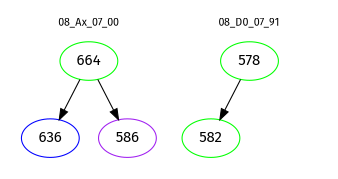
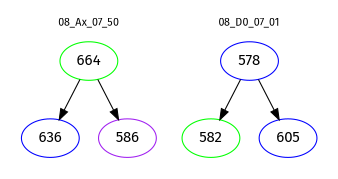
  digraph {
    fontname="Fira Sans"
    node [color=green fontname="Fira Sans"]
    edge [color=black fontname="Fira Sans"]
    n1 [label=664]
    n2 [color=blue label=636]
    n3 [color=purple label=586]
-   n4 [label=578]
+   n4 [color=blue label=578]
    n5 [label=582]
+   n6 [color=blue label=605]
    subgraph cluster_1 {
      color=white
      fontsize=10
-     label="08_Ax_07_00"
+     label="08_Ax_07_50"
      n1
      n2
      n3
    }
    subgraph cluster_2 {
      color=white
      fontsize=10
-     label="08_D0_07_91"
+     label="08_D0_07_01"
      n4
      n5
+     n6
    }
    n1 -> n2
    n1 -> n3
    n4 -> n5
+   n4 -> n6
  }
